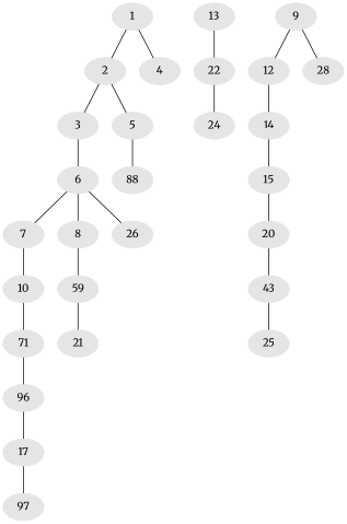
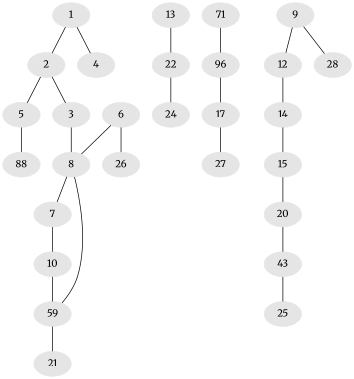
  graph {
    fontname=Merriweather
    node [color=gray90 fontname=Merriweather style=filled]
    edge [fontname=Merriweather weight=1.0]
    1
    2
    4
    3
    5
    6
    n7 [label=88]
    7
    8
    26
    13
    22
    10
    n14 [label=59]
    n15 [label=71]
    9
    12
    28
    21
    14
    n21 [label=96]
    17
    15
    24
    20
    n26 [label=43]
-   27 [label=97]
+   27
    25
    1 -- 2
    1 -- 4
    2 -- 3
    2 -- 5
-   3 -- 6 [weight=2.0]
+   3 -- 8 [weight=2.0]
    5 -- n7
-   6 -- 7
+   8 -- 7
    6 -- 8
    6 -- 26
    7 -- 10
    8 -- n14
    13 -- 22
    22 -- 24
-   10 -- n15 [weight=3.0]
+   10 -- n14 [weight=3.0]
    n14 -- 21
    n15 -- n21
    9 -- 12
    9 -- 28
    12 -- 14
    14 -- 15
    n21 -- 17
    17 -- 27
    15 -- 20
    20 -- n26
    n26 -- 25
  }
